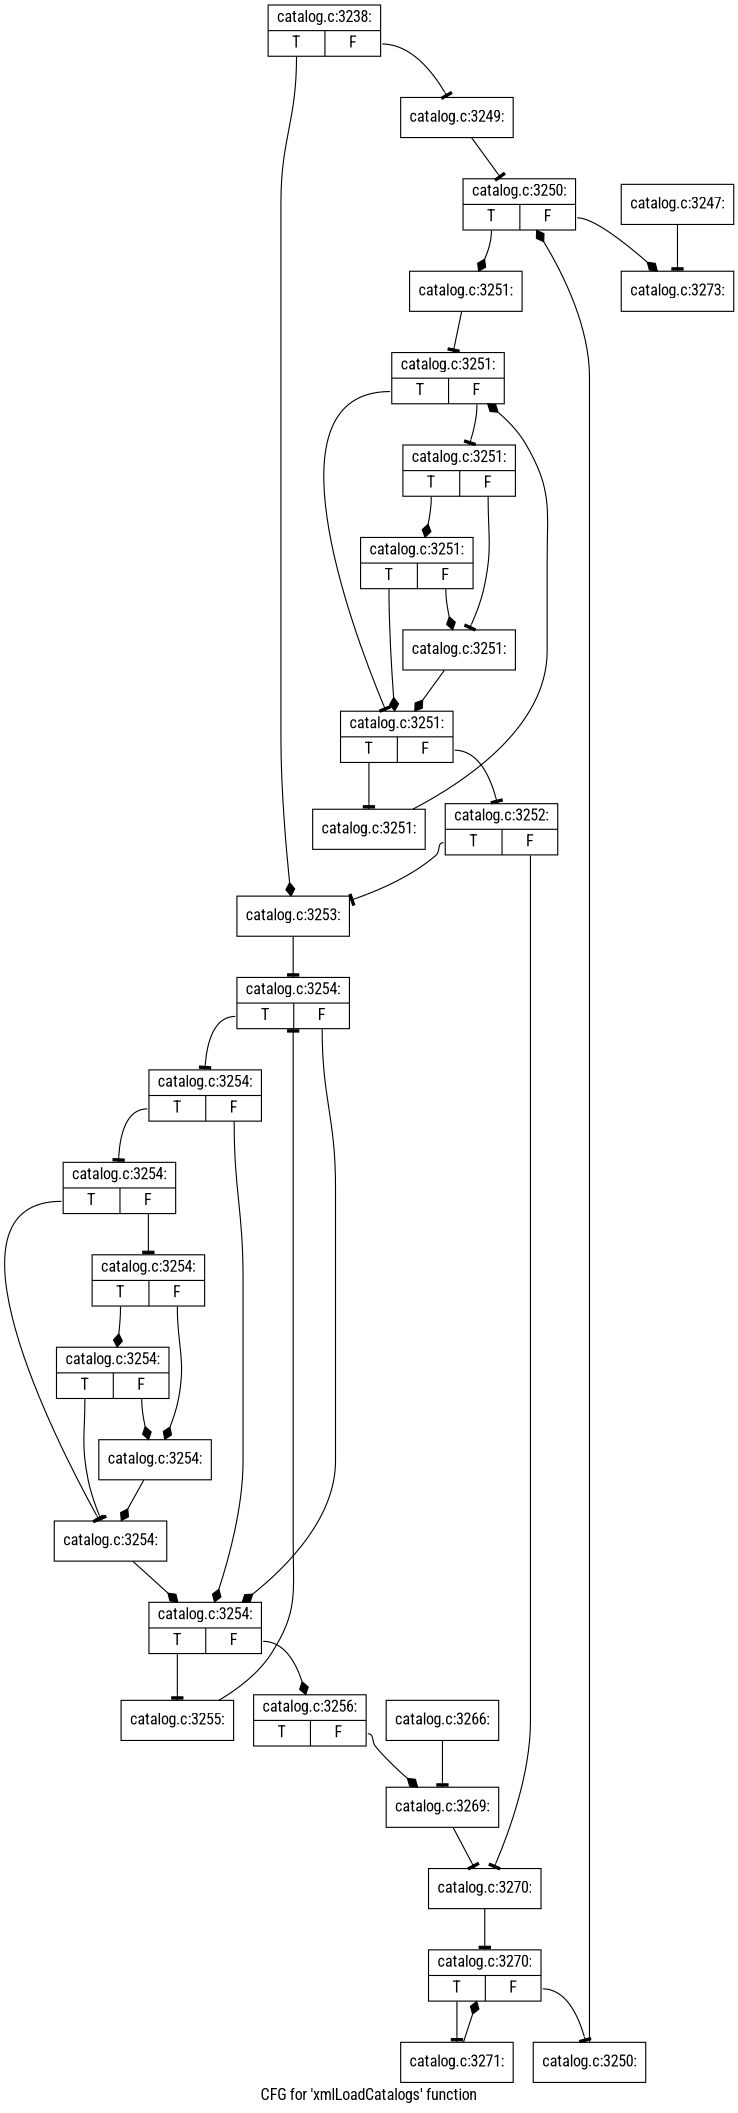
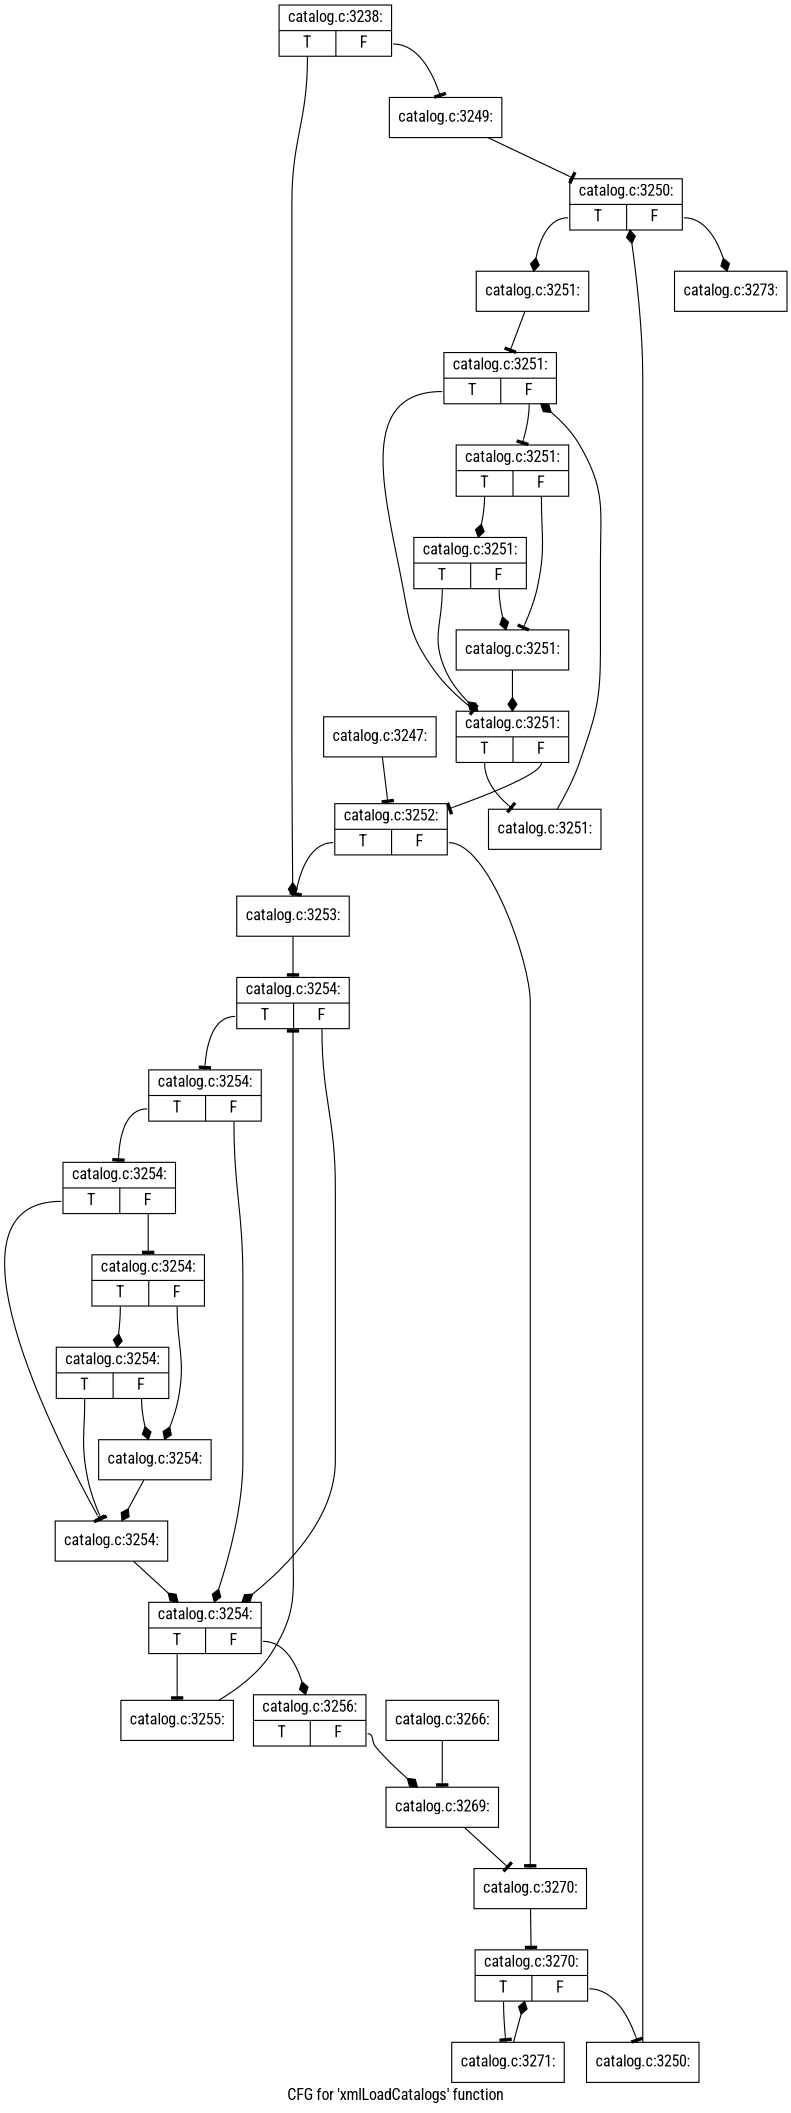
  digraph {
    fontname="Roboto Condensed"
    label="CFG for 'xmlLoadCatalogs' function"
    node [fontname="Roboto Condensed" shape=record]
    edge [arrowhead=tee fontname="Roboto Condensed" tailport=s0]
    n1 [label="{catalog.c:3238:|{<s0>T|<s1>F}}"]
    n2 [label="{catalog.c:3249:}"]
    n3 [label="{catalog.c:3253:}"]
    n4 [label="{catalog.c:3247:}"]
    n5 [label="{catalog.c:3273:}"]
    n6 [label="{catalog.c:3250:|{<s0>T|<s1>F}}"]
    n7 [label="{catalog.c:3251:}"]
    n8 [label="{catalog.c:3251:|{<s0>T|<s1>F}}"]
    n9 [label="{catalog.c:3251:|{<s0>T|<s1>F}}"]
    n10 [label="{catalog.c:3251:|{<s0>T|<s1>F}}"]
    n11 [label="{catalog.c:3251:}"]
    n12 [label="{catalog.c:3252:|{<s0>T|<s1>F}}"]
    n13 [label="{catalog.c:3251:|{<s0>T|<s1>F}}"]
    n14 [label="{catalog.c:3251:}"]
    n15 [label="{catalog.c:3270:}"]
    n16 [label="{catalog.c:3254:|{<s0>T|<s1>F}}"]
    n17 [label="{catalog.c:3270:|{<s0>T|<s1>F}}"]
    n18 [label="{catalog.c:3254:|{<s0>T|<s1>F}}"]
    n19 [label="{catalog.c:3254:|{<s0>T|<s1>F}}"]
    n20 [label="{catalog.c:3271:}"]
    n21 [label="{catalog.c:3250:}"]
    n22 [label="{catalog.c:3254:|{<s0>T|<s1>F}}"]
    n23 [label="{catalog.c:3255:}"]
    n24 [label="{catalog.c:3256:|{<s0>T|<s1>F}}"]
    n25 [label="{catalog.c:3254:}"]
    n26 [label="{catalog.c:3254:|{<s0>T|<s1>F}}"]
    n27 [label="{catalog.c:3269:}"]
    n28 [label="{catalog.c:3254:|{<s0>T|<s1>F}}"]
    n29 [label="{catalog.c:3254:}"]
    n30 [label="{catalog.c:3266:}"]
    n1 -> n2 [tailport=s1]
    n1 -> n3 [arrowhead=diamond]
    n2 -> n6
    n3 -> n16
-   n4 -> n5
+   n4 -> n12
    n6 -> n5 [arrowhead=diamond tailport=s1]
    n6 -> n7 [arrowhead=diamond]
    n7 -> n8
    n8 -> n9
    n8 -> n10 [tailport=s1]
    n9 -> n11
    n9 -> n12 [tailport=s1]
    n10 -> n13 [arrowhead=diamond]
    n10 -> n14 [tailport=s1]
    n11 -> n8 [arrowhead=diamond]
    n12 -> n3
    n12 -> n15 [tailport=s1]
    n13 -> n9 [arrowhead=diamond]
    n13 -> n14 [arrowhead=diamond tailport=s1]
    n14 -> n9 [arrowhead=diamond]
    n15 -> n17
    n16 -> n18
    n16 -> n19 [arrowhead=diamond tailport=s1]
    n17 -> n20
    n17 -> n21 [tailport=s1]
    n18 -> n19 [arrowhead=diamond tailport=s1]
    n18 -> n22
    n19 -> n23
    n19 -> n24 [arrowhead=diamond tailport=s1]
    n20 -> n17 [arrowhead=diamond]
    n21 -> n6 [arrowhead=diamond]
    n22 -> n25
    n22 -> n26 [tailport=s1]
    n23 -> n16
    n24 -> n27 [arrowhead=diamond tailport=s1]
    n25 -> n19 [arrowhead=diamond]
    n26 -> n28 [arrowhead=diamond]
    n26 -> n29 [arrowhead=diamond tailport=s1]
    n27 -> n15
    n28 -> n25
    n28 -> n29 [arrowhead=diamond tailport=s1]
    n29 -> n25 [arrowhead=diamond]
    n30 -> n27
  }
